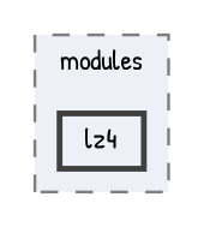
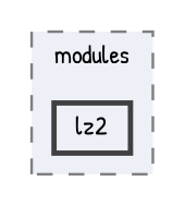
  digraph {
    compound=true
    fontname="Patrick Hand"
-   n1 [color=grey25 fillcolor="#edf0f7" fontname="Patrick Hand" fontsize=10 height=0.2 label=lz4 shape=box style="filled,bold" width=0.4]
+   n1 [color=grey25 fillcolor="#edf0f7" fontname="Patrick Hand" fontsize=10 height=0.2 label=lz2 shape=box style="filled,bold" width=0.4]
    subgraph cluster_1 {
      bgcolor="#edf0f7"
      fontsize=10
      label=modules
      pencolor=grey50
      style="filled,dashed"
      n1
    }
  }
